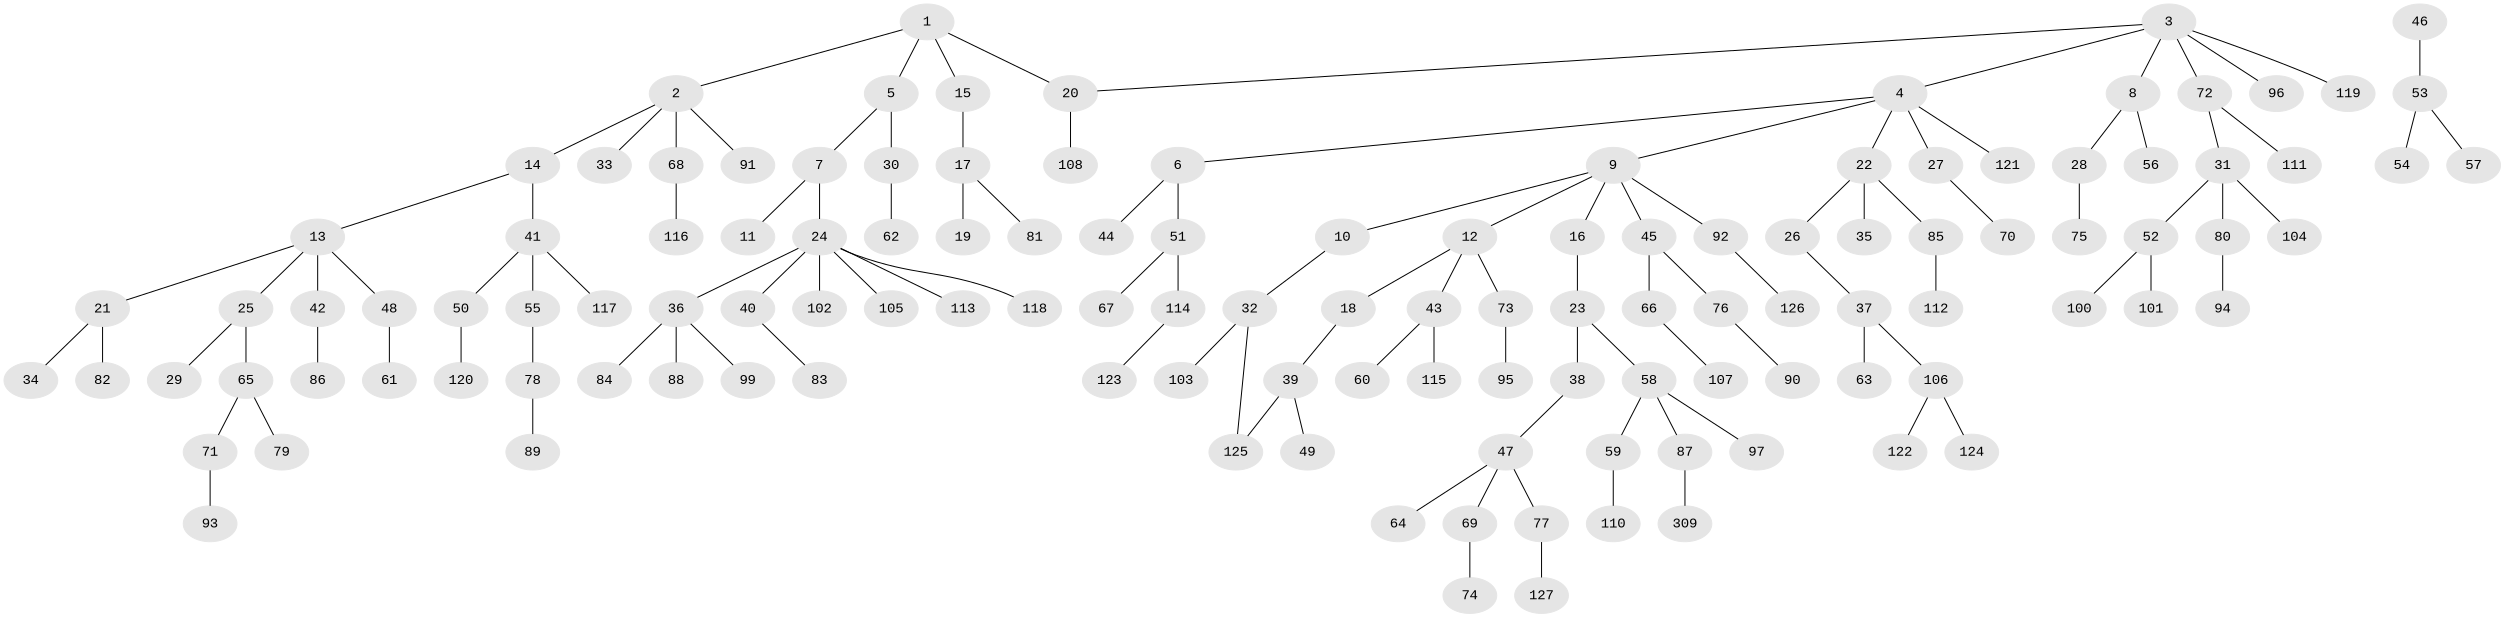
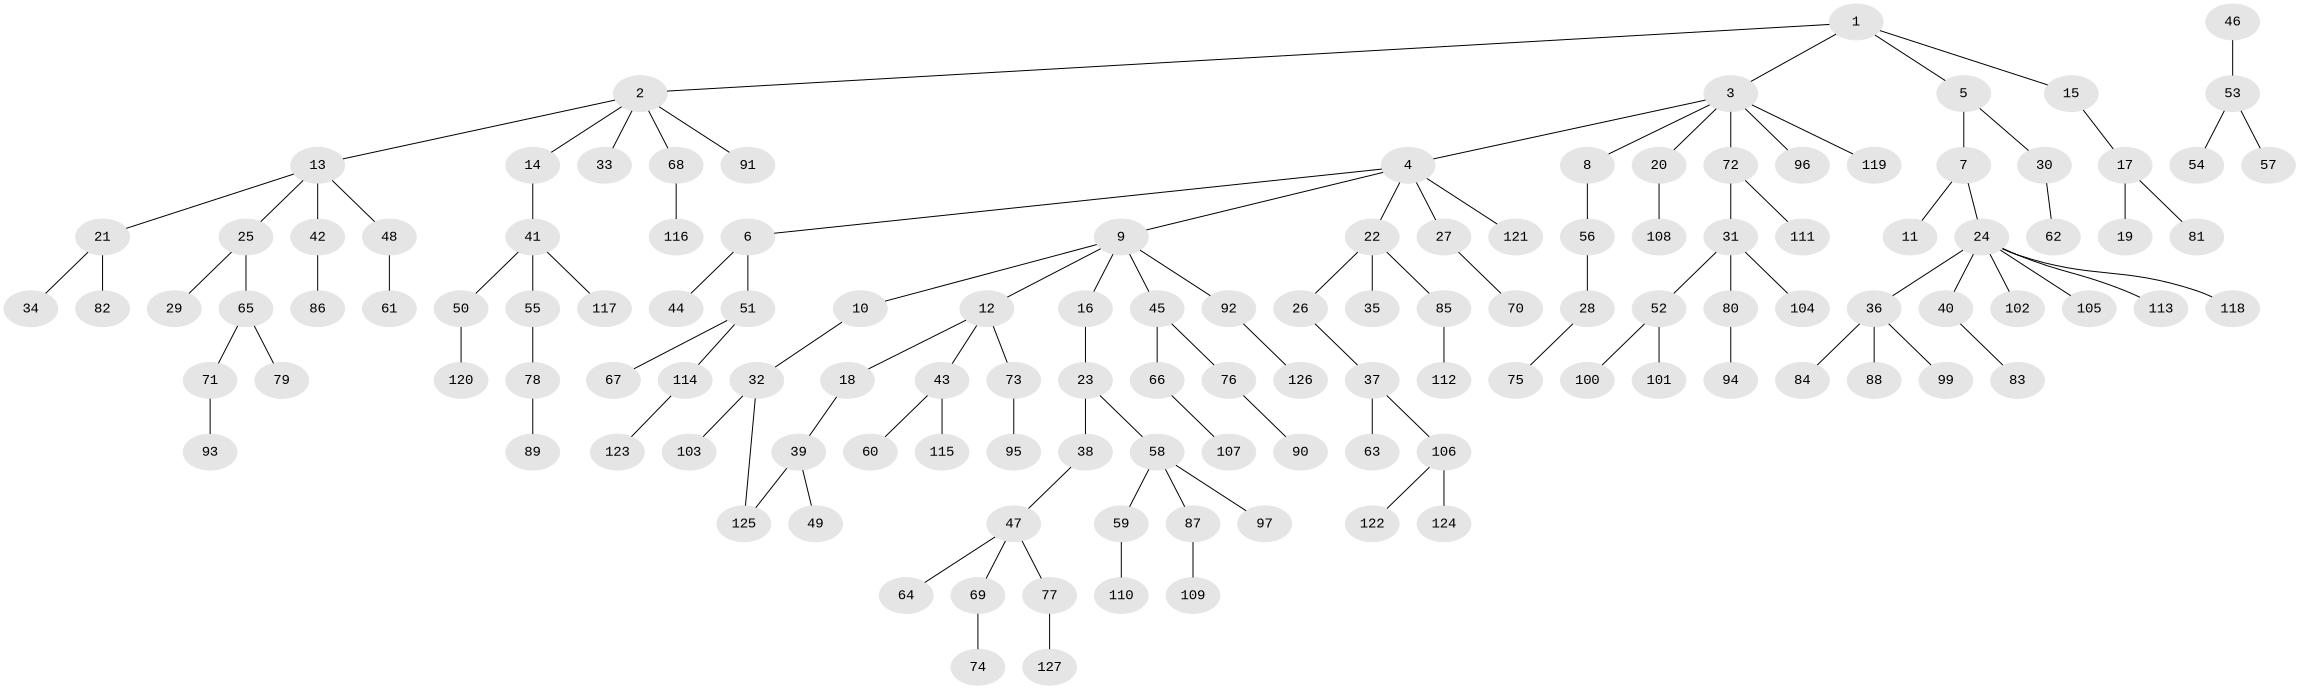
  graph {
    fontname="Liberation Mono"
    node [color=gray90 fontname="Liberation Mono" style=filled]
    edge [fontname="Liberation Mono"]
    1
    2
    3
    5
    15
    13
    14
    33
    68
    91
    4
    8
    20
    72
    96
    119
    7
    30
    17
    21
    25
    42
    48
    41
    116
    6
    9
    22
    27
    121
    28
    56
    108
    31
    111
    44
    51
    10
    12
    16
    45
    92
    26
    35
    85
    70
    11
    24
    62
    67
    114
    36
    40
    102
    105
    113
    118
    75
    32
    18
    43
    73
    23
    66
    76
    126
    103
    125
    39
    60
    115
    95
    34
    82
    29
    65
    86
    61
    50
    55
    117
    19
    81
    38
    58
    49
    52
    80
    104
    37
    112
    47
    59
    87
    97
    84
    88
    99
    83
    71
    79
    63
    106
    100
    101
    94
    122
    124
    64
    69
    77
    46
    53
    120
    78
    107
    90
    54
    57
    74
    127
    123
    89
    110
-   109 [label=309]
+   109
    93
    1 -- 2
-   1 -- 20
+   1 -- 3
    1 -- 5
    1 -- 15
-   14 -- 13
+   2 -- 13
    2 -- 14
    2 -- 33
    2 -- 68
    2 -- 91
    3 -- 4
    3 -- 8
    3 -- 20
    3 -- 72
    3 -- 96
    3 -- 119
    5 -- 7
    5 -- 30
    15 -- 17
    13 -- 21
    13 -- 25
    13 -- 42
    13 -- 48
    14 -- 41
    68 -- 116
    4 -- 6
    4 -- 9
    4 -- 22
    4 -- 27
    4 -- 121
-   8 -- 28
+   56 -- 28
    8 -- 56
    20 -- 108
    72 -- 31
    72 -- 111
    7 -- 11
    7 -- 24
    30 -- 62
    17 -- 19
    17 -- 81
    21 -- 34
    21 -- 82
    25 -- 29
    25 -- 65
    42 -- 86
    48 -- 61
    41 -- 50
    41 -- 55
    41 -- 117
    6 -- 44
    6 -- 51
    9 -- 10
    9 -- 12
    9 -- 16
    9 -- 45
    9 -- 92
    22 -- 26
    22 -- 35
    22 -- 85
    27 -- 70
    28 -- 75
    31 -- 52
    31 -- 80
    31 -- 104
    51 -- 67
    51 -- 114
    10 -- 32
    12 -- 18
    12 -- 43
    12 -- 73
    16 -- 23
    45 -- 66
    45 -- 76
    92 -- 126
    26 -- 37
    85 -- 112
    24 -- 36
    24 -- 40
    24 -- 102
    24 -- 105
    24 -- 113
    24 -- 118
    114 -- 123
    36 -- 84
    36 -- 88
    36 -- 99
    40 -- 83
    32 -- 103
    32 -- 125
    18 -- 39
    43 -- 60
    43 -- 115
    73 -- 95
    23 -- 38
    23 -- 58
    66 -- 107
    76 -- 90
    39 -- 125
    39 -- 49
    65 -- 71
    65 -- 79
    50 -- 120
    55 -- 78
    38 -- 47
    58 -- 59
    58 -- 87
    58 -- 97
    52 -- 100
    52 -- 101
    80 -- 94
    37 -- 63
    37 -- 106
    47 -- 64
    47 -- 69
    47 -- 77
    59 -- 110
    87 -- 109
    71 -- 93
    106 -- 122
    106 -- 124
    69 -- 74
    77 -- 127
    46 -- 53
    53 -- 54
    53 -- 57
    78 -- 89
  }
